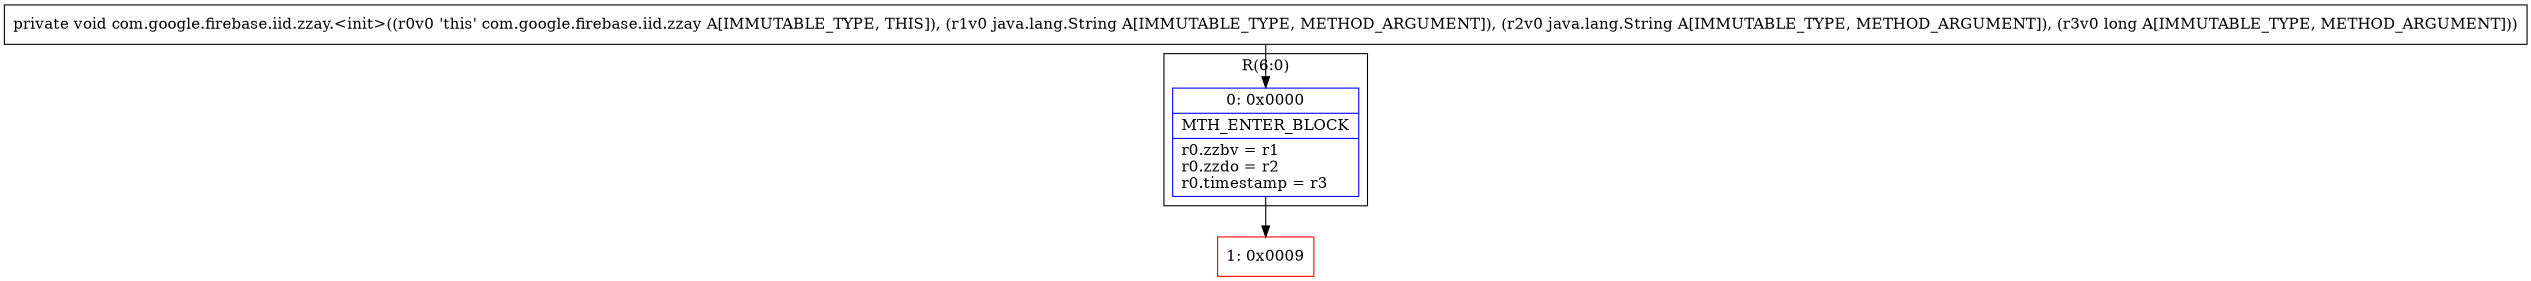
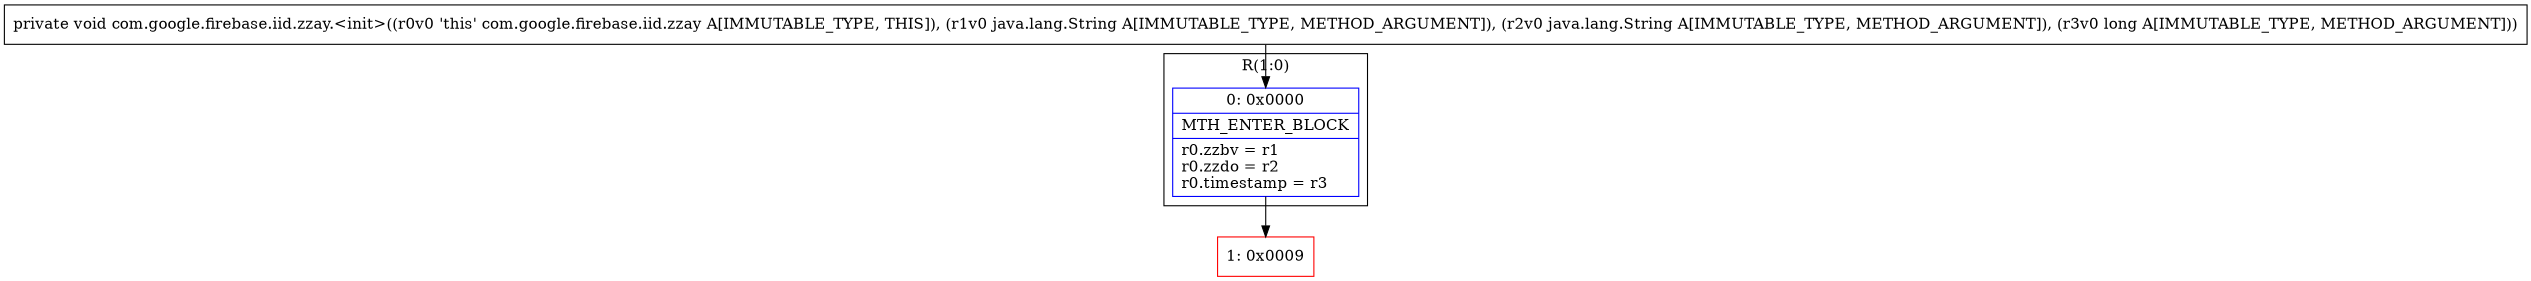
  digraph {
    node [shape=record]
    n1 [color=blue label="{0\:\ 0x0000|MTH_ENTER_BLOCK\l|r0.zzbv = r1\lr0.zzdo = r2\lr0.timestamp = r3\l}"]
    n2 [color=red label="{1\:\ 0x0009}"]
    n3 [label="{private void com.google.firebase.iid.zzay.\<init\>((r0v0 'this' com.google.firebase.iid.zzay A[IMMUTABLE_TYPE, THIS]), (r1v0 java.lang.String A[IMMUTABLE_TYPE, METHOD_ARGUMENT]), (r2v0 java.lang.String A[IMMUTABLE_TYPE, METHOD_ARGUMENT]), (r3v0 long A[IMMUTABLE_TYPE, METHOD_ARGUMENT])) }"]
    subgraph cluster_1 {
-     label="R(6:0)"
+     label="R(1:0)"
      n1
    }
    n1 -> n2
    n3 -> n1
  }
